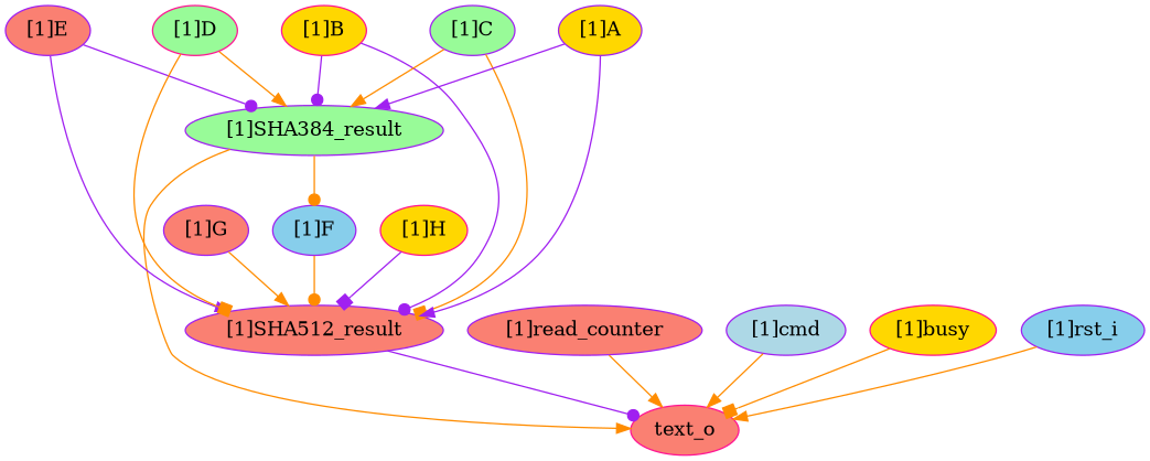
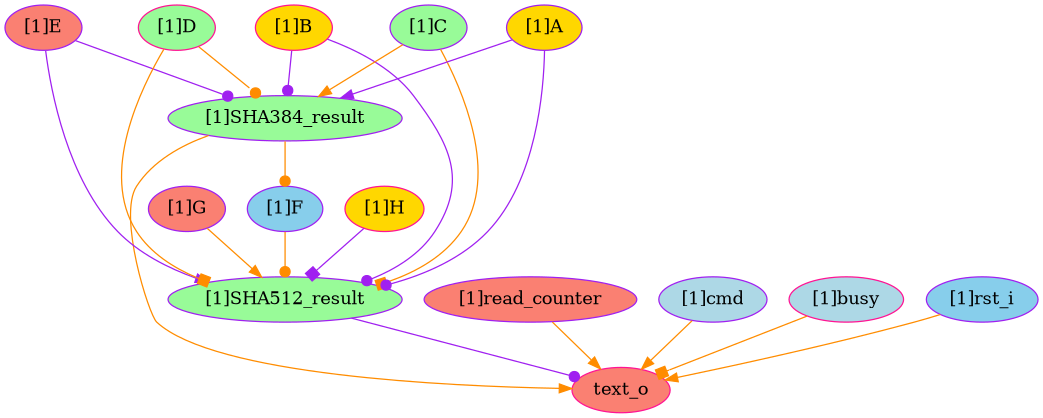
  strict digraph {
    node [color=purple complexity=41 fillcolor=salmon style=filled]
    edge [arrowhead=normal color=darkorange]
    text_o [color=deeppink complexity=0 importance=0.0366246858708 rank=0.0]
    "[1]B" [color=deeppink fillcolor=gold importance=0.628930246688 rank=0.0153397621143]
    "[1]SHA384_result" [complexity=24 fillcolor=palegreen importance=0.453595437279 rank=0.0188998098866]
-   "[1]SHA512_result" [complexity=32 importance=0.60403442169 rank=0.0188760756778]
+   "[1]SHA512_result" [complexity=32 fillcolor=palegreen importance=0.60403442169 rank=0.0188760756778]
    "[1]F" [fillcolor=skyblue importance=0.627636603947 rank=0.0153082098524]
    "[1]read_counter" [complexity=2 importance=1.10816216061 rank=0.554081080304]
    "[1]C" [fillcolor=palegreen importance=0.628233898222 rank=0.0153227780054]
    "[1]cmd" [complexity=2 fillcolor=lightblue importance=2.25183178403 rank=1.12591589201]
    "[1]A" [fillcolor=gold importance=0.631904970315 rank=0.0154123163491]
    "[1]G" [importance=0.627747987719 rank=0.0153109265297]
    "[1]E" [importance=0.628482284024 rank=0.0153288361957]
    "[1]D" [color=deeppink fillcolor=palegreen importance=0.630011334755 rank=0.015366130116]
-   "[1]busy" [color=deeppink complexity=1 fillcolor=gold importance=1.1444414937 rank=1.1444414937]
+   "[1]busy" [color=deeppink complexity=1 fillcolor=lightblue importance=1.1444414937 rank=1.1444414937]
    "[1]H" [color=deeppink fillcolor=gold importance=0.631038199174 rank=0.0153911755896]
    "[1]rst_i" [complexity=1 fillcolor=skyblue importance=1.18070151783 rank=1.18070151783]
    "[1]B" -> "[1]SHA384_result" [arrowhead=dot color=purple]
    "[1]B" -> "[1]SHA512_result" [arrowhead=dot color=purple]
    "[1]SHA384_result" -> text_o
    "[1]SHA384_result" -> "[1]F" [arrowhead=dot]
    "[1]SHA512_result" -> text_o [arrowhead=dot color=purple]
    "[1]F" -> "[1]SHA512_result" [arrowhead=dot]
    "[1]read_counter" -> text_o
    "[1]C" -> "[1]SHA384_result"
    "[1]C" -> "[1]SHA512_result" [arrowhead=box]
    "[1]cmd" -> text_o
    "[1]A" -> "[1]SHA384_result" [color=purple]
-   "[1]A" -> "[1]SHA512_result" [color=purple]
+   "[1]A" -> "[1]SHA512_result" [arrowhead=dot color=purple]
    "[1]G" -> "[1]SHA512_result"
    "[1]E" -> "[1]SHA384_result" [arrowhead=dot color=purple]
    "[1]E" -> "[1]SHA512_result" [color=purple]
-   "[1]D" -> "[1]SHA384_result"
+   "[1]D" -> "[1]SHA384_result" [arrowhead=dot]
    "[1]D" -> "[1]SHA512_result" [arrowhead=box]
    "[1]busy" -> text_o [arrowhead=box]
    "[1]H" -> "[1]SHA512_result" [arrowhead=box color=purple]
    "[1]rst_i" -> text_o
  }
